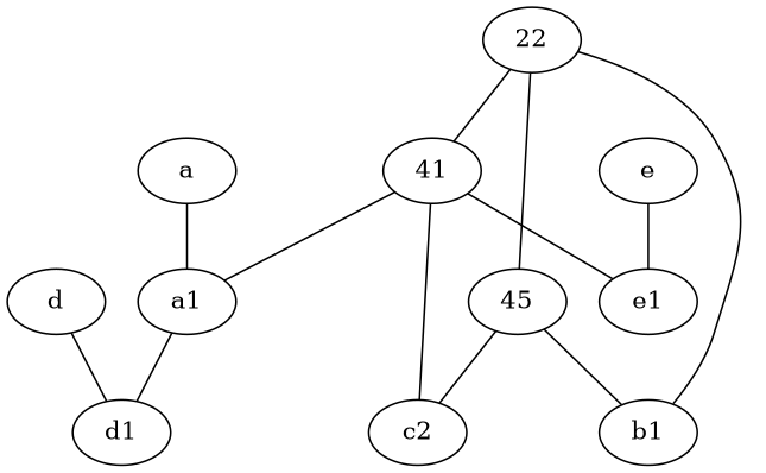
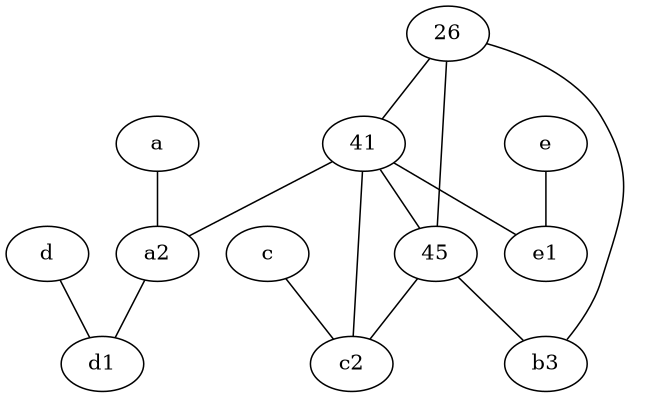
  graph {
    node [labelfontsize=50]
    a
-   a1
+   a1 [label=a2]
    d1
-   22
-   b1
+   22 [label=26]
+   b1 [label=b3]
    41
    45
    e1
    n9 [label=c2]
    d
+   c
    e
    a -- a1
    a1 -- d1
    22 -- b1
    22 -- 41
    22 -- 45
    41 -- a1
+   41 -- 45
    41 -- e1
    41 -- n9
    45 -- b1
    45 -- n9
    d -- d1
+   c -- n9
    e -- e1
  }
